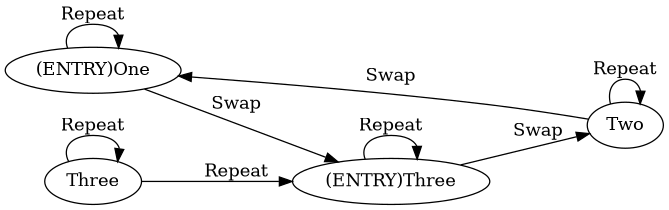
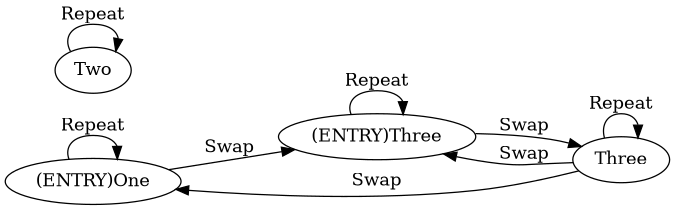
  digraph {
    rankdir=LR
    n1 [label="(ENTRY)One"]
    n2 [label="(ENTRY)Three"]
    n3 [label=Two]
    n4 [label=Three]
    n1 -> n1 [label=Repeat]
    n1 -> n2 [label=Swap]
    n2 -> n2 [label=Repeat]
-   n2 -> n3 [label=Swap]
-   n3 -> n1 [label=Swap]
+   n2 -> n4 [label=Swap]
+   n4 -> n1 [label=Swap]
    n3 -> n3 [label=Repeat]
-   n4 -> n2 [label=Repeat]
+   n4 -> n2 [label=Swap]
    n4 -> n4 [label=Repeat]
  }
